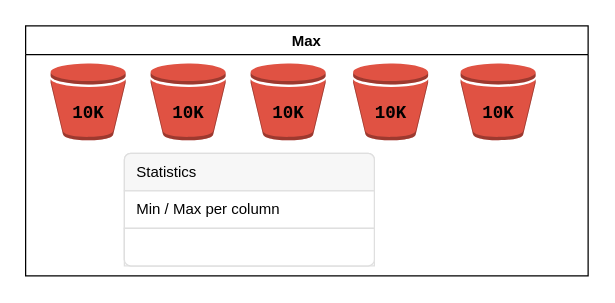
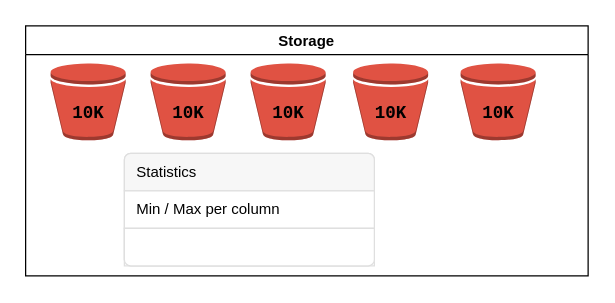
  <mxCell id="0" />
  <mxCell id="1" parent="0" />
  <mxCell id="2" value="" style="group" vertex="1" connectable="0" parent="1"><mxGeometry width="450" height="200" as="geometry" x="20" y="20" /></mxCell>
  <mxCell id="3" value="" style="group" vertex="1" connectable="0" parent="2"><mxGeometry x="20" y="30" width="60" height="70" as="geometry" /></mxCell>
  <mxCell id="4" value="" style="outlineConnect=0;dashed=0;verticalLabelPosition=bottom;verticalAlign=top;align=center;html=1;shape=mxgraph.aws3.bucket;fillColor=#E05243;gradientColor=none;" vertex="1" parent="3"><mxGeometry width="60" height="61.5" as="geometry" /></mxCell>
  <mxCell id="5" value="&lt;b&gt;&lt;font face=&quot;Courier New&quot; style=&quot;font-size: 14px&quot;&gt;10K&lt;/font&gt;&lt;/b&gt;" style="text;html=1;resizable=0;autosize=1;align=center;verticalAlign=middle;points=[];fillColor=none;strokeColor=none;rounded=0;" vertex="1" parent="3"><mxGeometry x="10" y="30" width="40" height="20" as="geometry" /></mxCell>
  <mxCell id="6" value="" style="group" vertex="1" connectable="0" parent="2"><mxGeometry x="100" y="30" width="60" height="61.5" as="geometry" /></mxCell>
  <mxCell id="7" value="" style="outlineConnect=0;dashed=0;verticalLabelPosition=bottom;verticalAlign=top;align=center;html=1;shape=mxgraph.aws3.bucket;fillColor=#E05243;gradientColor=none;" vertex="1" parent="6"><mxGeometry width="60" height="61.5" as="geometry" /></mxCell>
  <mxCell id="8" value="&lt;b&gt;&lt;font face=&quot;Courier New&quot; style=&quot;font-size: 14px&quot;&gt;10K&lt;/font&gt;&lt;/b&gt;" style="text;html=1;resizable=0;autosize=1;align=center;verticalAlign=middle;points=[];fillColor=none;strokeColor=none;rounded=0;" vertex="1" parent="6"><mxGeometry x="10" y="30" width="40" height="20" as="geometry" /></mxCell>
  <mxCell id="9" value="" style="group" vertex="1" connectable="0" parent="2"><mxGeometry x="180" y="30" width="60" height="61.5" as="geometry" /></mxCell>
  <mxCell id="10" value="" style="outlineConnect=0;dashed=0;verticalLabelPosition=bottom;verticalAlign=top;align=center;html=1;shape=mxgraph.aws3.bucket;fillColor=#E05243;gradientColor=none;" vertex="1" parent="9"><mxGeometry width="60" height="61.5" as="geometry" /></mxCell>
  <mxCell id="11" value="&lt;b&gt;&lt;font face=&quot;Courier New&quot; style=&quot;font-size: 14px&quot;&gt;10K&lt;/font&gt;&lt;/b&gt;" style="text;html=1;resizable=0;autosize=1;align=center;verticalAlign=middle;points=[];fillColor=none;strokeColor=none;rounded=0;" vertex="1" parent="9"><mxGeometry x="10" y="30" width="40" height="20" as="geometry" /></mxCell>
  <mxCell id="12" value="" style="group" vertex="1" connectable="0" parent="2"><mxGeometry x="348" y="30" width="60" height="61.5" as="geometry" /></mxCell>
  <mxCell id="13" value="" style="outlineConnect=0;dashed=0;verticalLabelPosition=bottom;verticalAlign=top;align=center;html=1;shape=mxgraph.aws3.bucket;fillColor=#E05243;gradientColor=none;" vertex="1" parent="12"><mxGeometry width="60" height="61.5" as="geometry" /></mxCell>
  <mxCell id="14" value="&lt;b&gt;&lt;font face=&quot;Courier New&quot; style=&quot;font-size: 14px&quot;&gt;10K&lt;/font&gt;&lt;/b&gt;" style="text;html=1;resizable=0;autosize=1;align=center;verticalAlign=middle;points=[];fillColor=none;strokeColor=none;rounded=0;" vertex="1" parent="12"><mxGeometry x="10" y="30" width="40" height="20" as="geometry" /></mxCell>
  <mxCell id="15" value="" style="group" vertex="1" connectable="0" parent="2"><mxGeometry x="262" y="30" width="60" height="61.5" as="geometry" /></mxCell>
  <mxCell id="16" value="" style="outlineConnect=0;dashed=0;verticalLabelPosition=bottom;verticalAlign=top;align=center;html=1;shape=mxgraph.aws3.bucket;fillColor=#E05243;gradientColor=none;" vertex="1" parent="15"><mxGeometry width="60" height="61.5" as="geometry" /></mxCell>
  <mxCell id="17" value="&lt;b&gt;&lt;font face=&quot;Courier New&quot; style=&quot;font-size: 14px&quot;&gt;10K&lt;/font&gt;&lt;/b&gt;" style="text;html=1;resizable=0;autosize=1;align=center;verticalAlign=middle;points=[];fillColor=none;strokeColor=none;rounded=0;" vertex="1" parent="15"><mxGeometry x="10" y="30" width="40" height="20" as="geometry" /></mxCell>
- <mxCell id="18" value="Max" style="swimlane;" vertex="1" parent="2"><mxGeometry width="450" height="200" as="geometry" /></mxCell>
+ <mxCell id="18" value="Storage" style="swimlane;" vertex="1" parent="2"><mxGeometry width="450" height="200" as="geometry" /></mxCell>
  <mxCell id="19" value="" style="html=1;shadow=0;dashed=0;shape=mxgraph.bootstrap.rrect;rSize=5;strokeColor=#DFDFDF;html=1;whiteSpace=wrap;fillColor=#FFFFFF;fontColor=#000000;" vertex="1" parent="18"><mxGeometry x="79" y="102" width="200" height="90" as="geometry" /></mxCell>
  <mxCell id="20" value="Statistics" style="html=1;shadow=0;dashed=0;shape=mxgraph.bootstrap.topButton;strokeColor=inherit;fillColor=#F7F7F7;rSize=5;perimeter=none;whiteSpace=wrap;resizeWidth=1;align=left;spacing=10;" vertex="1" parent="19"><mxGeometry width="200" height="30" relative="1" as="geometry" /></mxCell>
  <mxCell id="21" value="Min / Max per column" style="strokeColor=inherit;fillColor=inherit;gradientColor=inherit;fontColor=inherit;html=1;shadow=0;dashed=0;perimeter=none;whiteSpace=wrap;resizeWidth=1;align=left;spacing=10;" vertex="1" parent="19"><mxGeometry width="200" height="30" relative="1" as="geometry"><mxPoint y="30" as="offset" /></mxGeometry></mxCell>
  <mxCell id="22" value="" style="strokeColor=inherit;fillColor=inherit;gradientColor=inherit;fontColor=inherit;html=1;shadow=0;dashed=0;perimeter=none;whiteSpace=wrap;resizeWidth=1;align=left;spacing=10;" vertex="1" parent="19"><mxGeometry width="200" height="30" relative="1" as="geometry"><mxPoint y="60" as="offset" /></mxGeometry></mxCell>
  <mxCell id="23" value="" style="strokeColor=inherit;fillColor=inherit;gradientColor=inherit;fontColor=inherit;html=1;shadow=0;dashed=0;shape=mxgraph.bootstrap.bottomButton;rSize=5;perimeter=none;whiteSpace=wrap;resizeWidth=1;resizeHeight=0;align=left;spacing=10;" vertex="1" parent="19"><mxGeometry y="1" width="200" height="30" relative="1" as="geometry"><mxPoint y="-30" as="offset" /></mxGeometry></mxCell>
